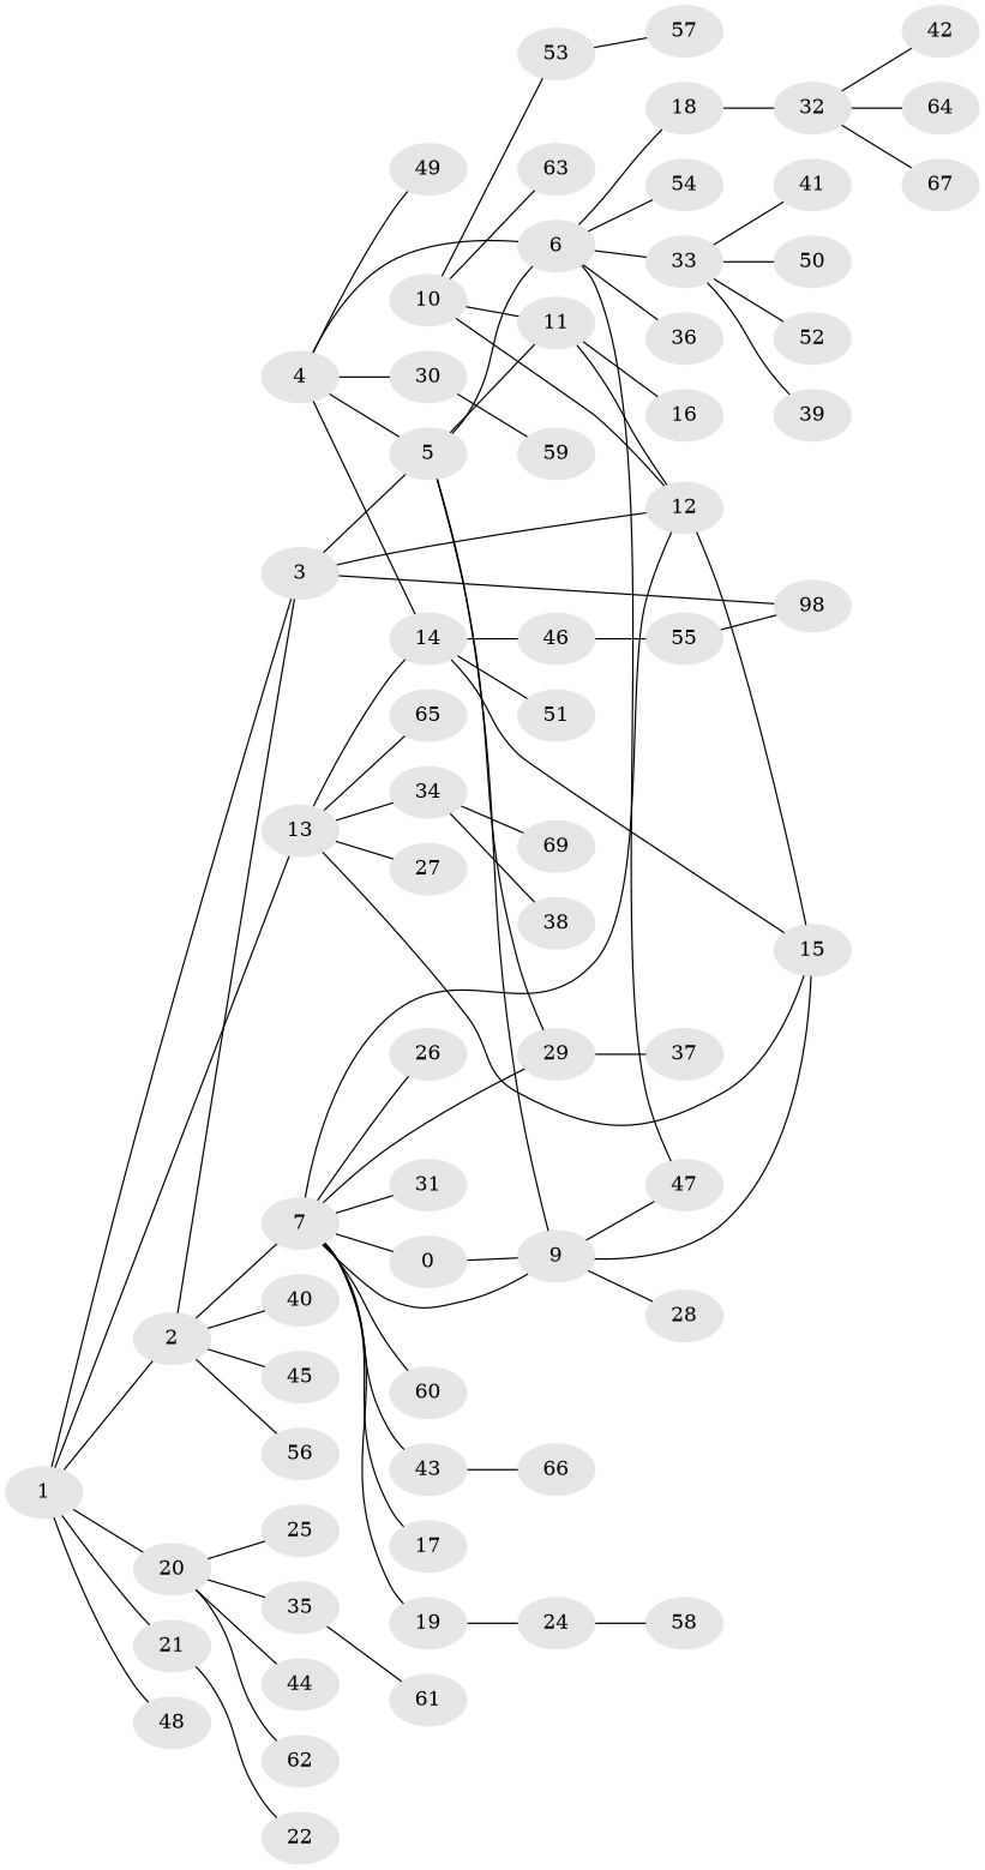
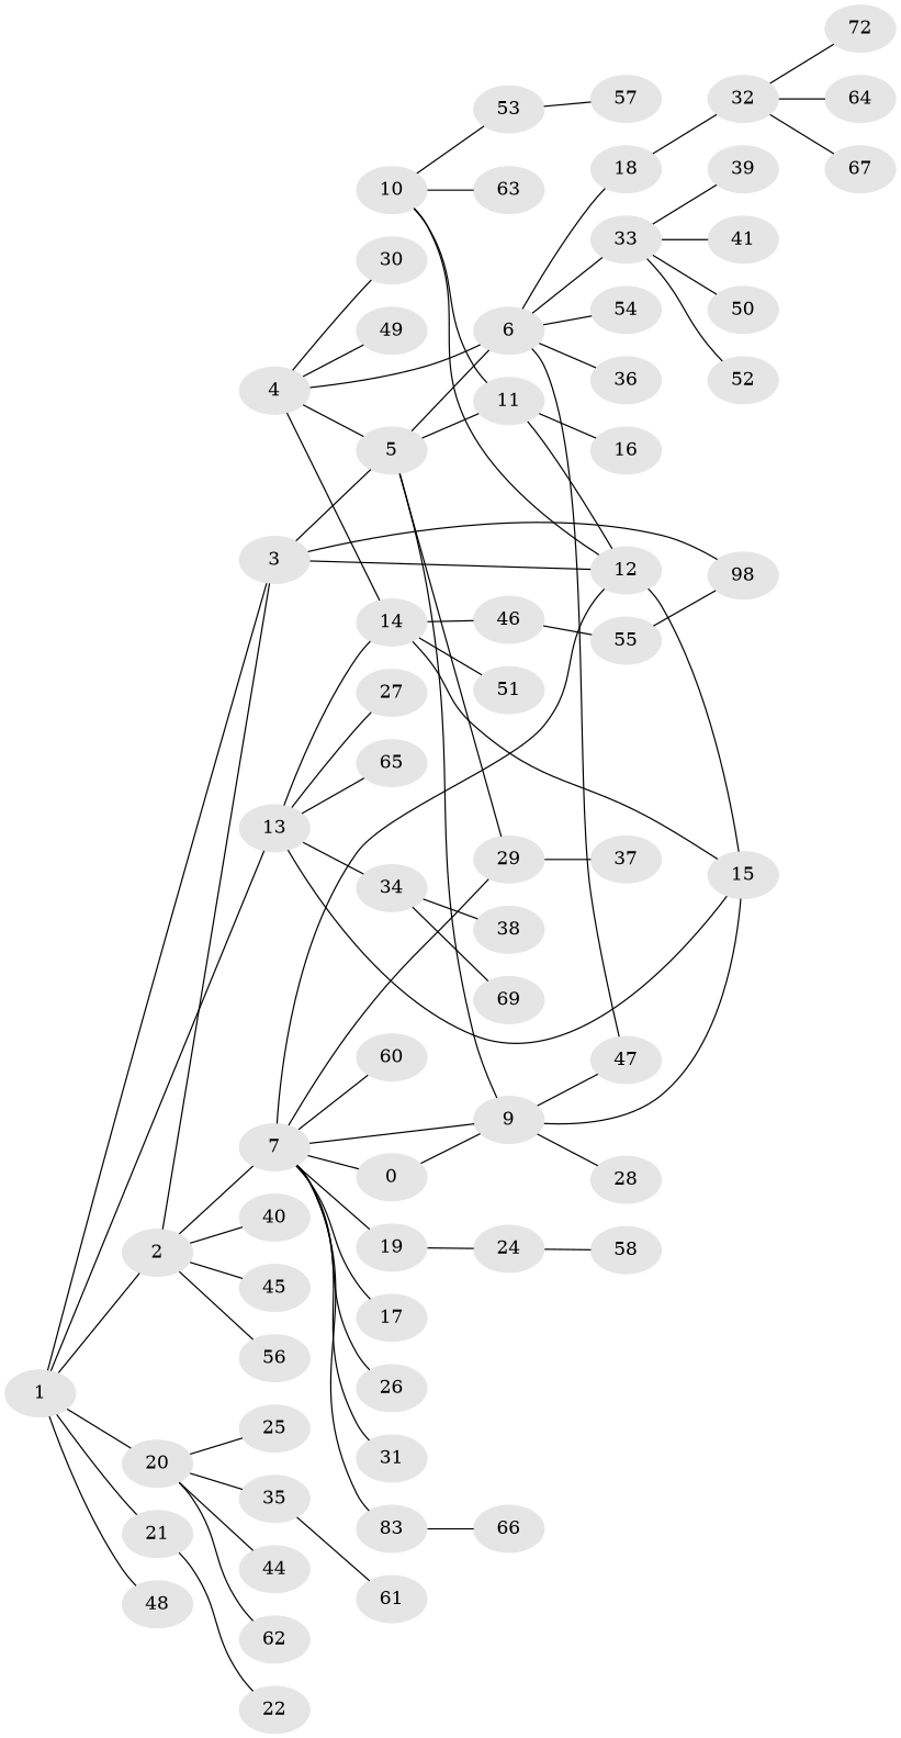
  graph {
    rankdir=LR
    node [color=gray90 style=filled]
    1
    2
    3
    13
    20
    21
    48
    7
    40
    45
    56
    5
    12
    n14 [label=98]
    14
    15
    27
    34
    65
    25
    35
    44
    62
    22
    9
    29
    n27 [label=0]
    17
    19
    26
    31
-   43
+   43 [label=83]
    60
    6
    11
    4
    30
    49
    18
    33
    36
    47
    54
    46
    51
-   59
    28
    16
    37
    32
    39
    41
    50
    52
    24
    66
    10
    53
    63
    57
    38
    69
    55
-   42
+   42 [label=72]
    64
    67
    58
    61
    1 -- 2
    1 -- 3
    1 -- 13
    1 -- 20
    1 -- 21
    1 -- 48
    2 -- 3
    2 -- 7
    2 -- 40
    2 -- 45
    2 -- 56
    3 -- 5
    3 -- 12
    3 -- n14
    13 -- 14
    13 -- 15
    13 -- 27
    13 -- 34
    13 -- 65
    20 -- 25
    20 -- 35
    20 -- 44
    20 -- 62
    21 -- 22
    7 -- 12
    7 -- 9
    7 -- 29
    7 -- n27
    7 -- 17
    7 -- 19
    7 -- 26
    7 -- 31
    7 -- 43
    7 -- 60
    5 -- 9
    5 -- 29
    5 -- 6
    5 -- 11
    12 -- 15
    14 -- 15
    14 -- 46
    14 -- 51
    34 -- 38
    34 -- 69
    35 -- 61
    9 -- 15
    9 -- 47
    9 -- 28
    29 -- 37
    n27 -- 9
    19 -- 24
    43 -- 66
    6 -- 18
    6 -- 33
    6 -- 36
    6 -- 47
    6 -- 54
    11 -- 12
    11 -- 16
    4 -- 5
    4 -- 14
    4 -- 6
    4 -- 30
    4 -- 49
-   30 -- 59
    18 -- 32
    33 -- 39
    33 -- 41
    33 -- 50
    33 -- 52
    46 -- 55
    32 -- 42
    32 -- 64
    32 -- 67
    24 -- 58
    10 -- 12
    10 -- 11
    10 -- 53
    10 -- 63
    53 -- 57
    55 -- n14
  }
